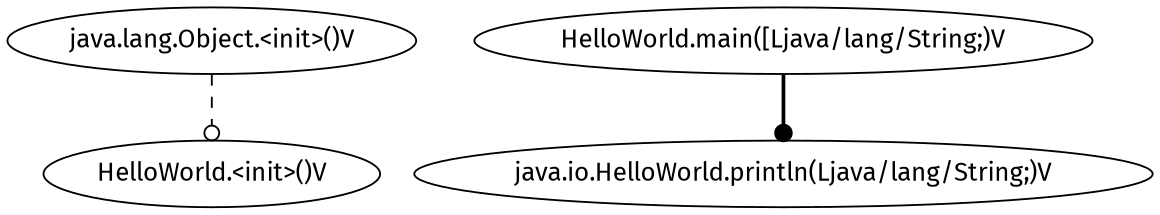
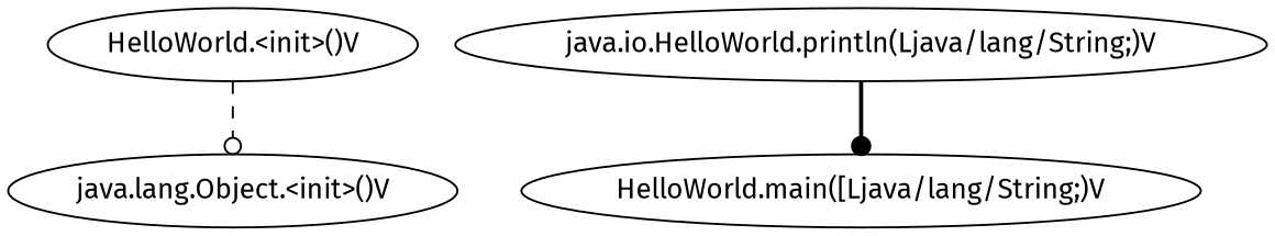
  digraph {
    fontname="Fira Sans"
    rankdir=TB
    node [fontname="Fira Sans"]
    edge [fontname="Fira Sans"]
    n1 [label="HelloWorld.<init>()V"]
    n2 [label="java.lang.Object.<init>()V"]
    n3 [label="HelloWorld.main([Ljava/lang/String;)V"]
    n4 [label="java.io.HelloWorld.println(Ljava/lang/String;)V"]
-   n2 -> n1 [arrowhead=odot style=dashed]
-   n3 -> n4 [arrowhead=dot style=bold]
+   n1 -> n2 [arrowhead=odot style=dashed]
+   n4 -> n3 [arrowhead=dot style=bold]
  }
